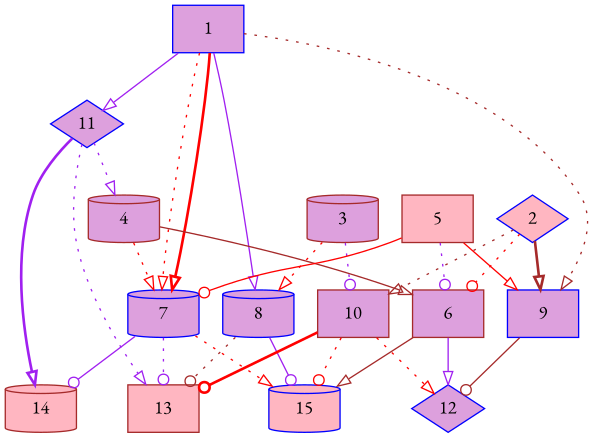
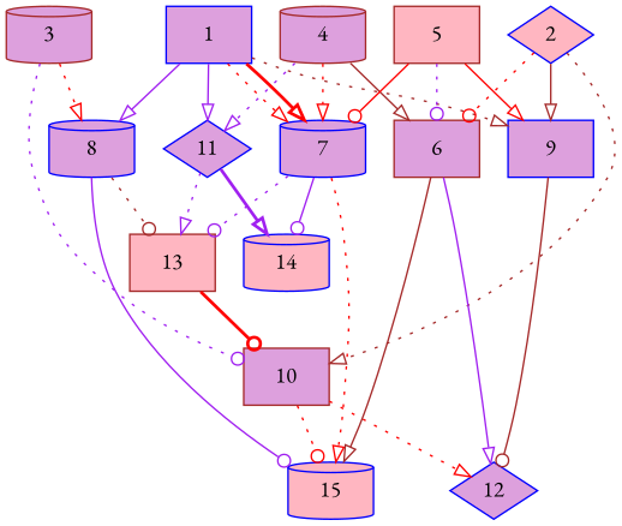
  digraph {
    fontname="EB Garamond"
    node [alpha=0.15 color=blue fillcolor=plum fontname="EB Garamond" shape=box style=filled]
    edge [arrowhead=onormal color=red fontname="EB Garamond" style=dotted]
    1 [alpha=0.07 expect_size=20264960]
    7 [alpha=0.09 expect_size=14260224 shape=cylinder]
    8 [expect_size=6980608 shape=cylinder]
    9 [alpha=0.09 expect_size=35660800]
    11 [alpha=0.13 expect_size=38489088 shape=diamond]
    15 [expect_size=9142272 fillcolor=lightpink shape=cylinder]
    13 [alpha=0.10 color=brown expect_size=51837952 fillcolor=lightpink]
-   14 [alpha=0.01 color=brown expect_size=43029504 fillcolor=lightpink shape=cylinder]
+   14 [alpha=0.01 expect_size=43029504 fillcolor=lightpink shape=cylinder]
    12 [expect_size=8041472 shape=diamond]
    10 [alpha=0.08 color=brown expect_size=21536768]
    2 [alpha=0.19 expect_size=32763904 fillcolor=lightpink shape=diamond]
    6 [alpha=0.01 color=brown expect_size=51819520]
    3 [alpha=0.16 color=brown expect_size=9261056 shape=cylinder]
    4 [alpha=0.06 color=brown expect_size=20041728 shape=cylinder]
    5 [alpha=0.12 color=brown expect_size=15226880 fillcolor=lightpink]
    1 -> 7
    1 -> 7 [style=bold]
    1 -> 8 [color=purple style=solid]
    1 -> 9 [color=brown]
    1 -> 11 [color=purple style=solid]
    7 -> 15
    7 -> 13 [arrowhead=odot color=purple]
    7 -> 14 [arrowhead=odot color=purple style=solid]
    8 -> 15 [arrowhead=odot color=purple style=solid]
    8 -> 13 [arrowhead=odot color=brown]
    9 -> 12 [arrowhead=odot color=brown style=solid]
    11 -> 13 [color=purple]
    11 -> 14 [color=purple style=bold]
    10 -> 15 [arrowhead=odot]
-   10 -> 13 [arrowhead=odot style=bold]
+   13 -> 10 [arrowhead=odot style=bold]
    10 -> 12
-   2 -> 9 [color=brown style=bold]
+   2 -> 9 [color=brown style=solid]
    2 -> 10 [color=brown]
    2 -> 6 [arrowhead=odot]
    6 -> 15 [color=brown style=solid]
    6 -> 12 [color=purple style=solid]
    3 -> 8
    3 -> 10 [arrowhead=odot color=purple]
    4 -> 7
-   11 -> 4 [color=purple]
+   4 -> 11 [color=purple]
    4 -> 6 [color=brown style=solid]
    5 -> 7 [arrowhead=odot style=solid]
    5 -> 9 [style=solid]
    5 -> 6 [arrowhead=odot color=purple]
  }
